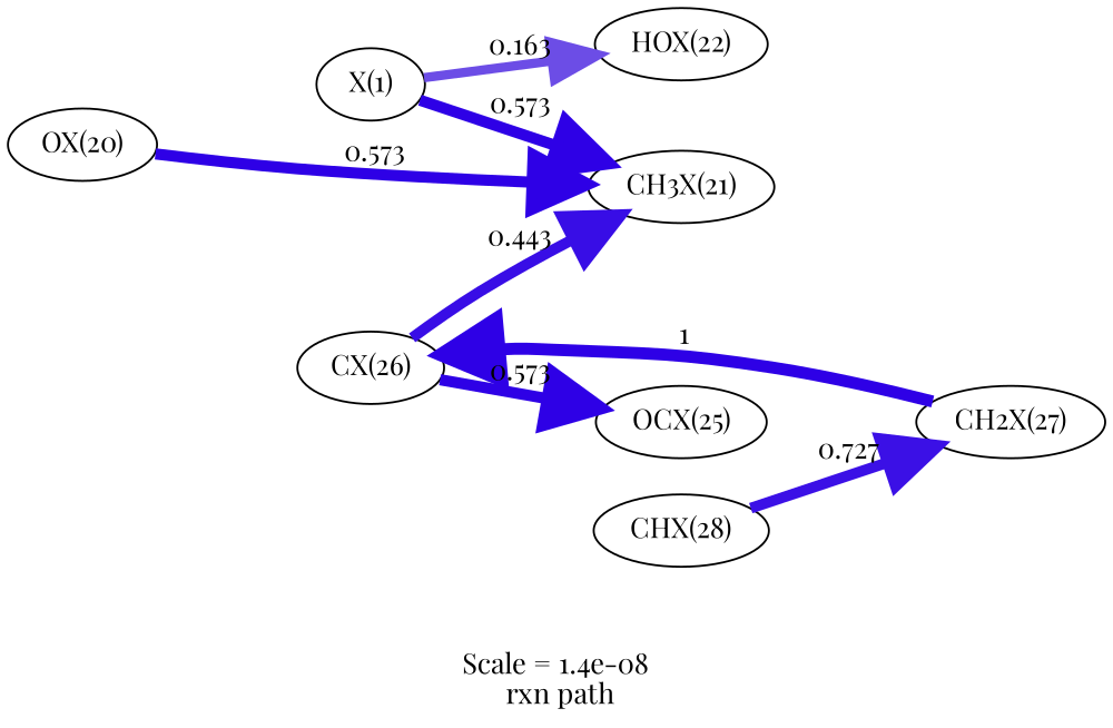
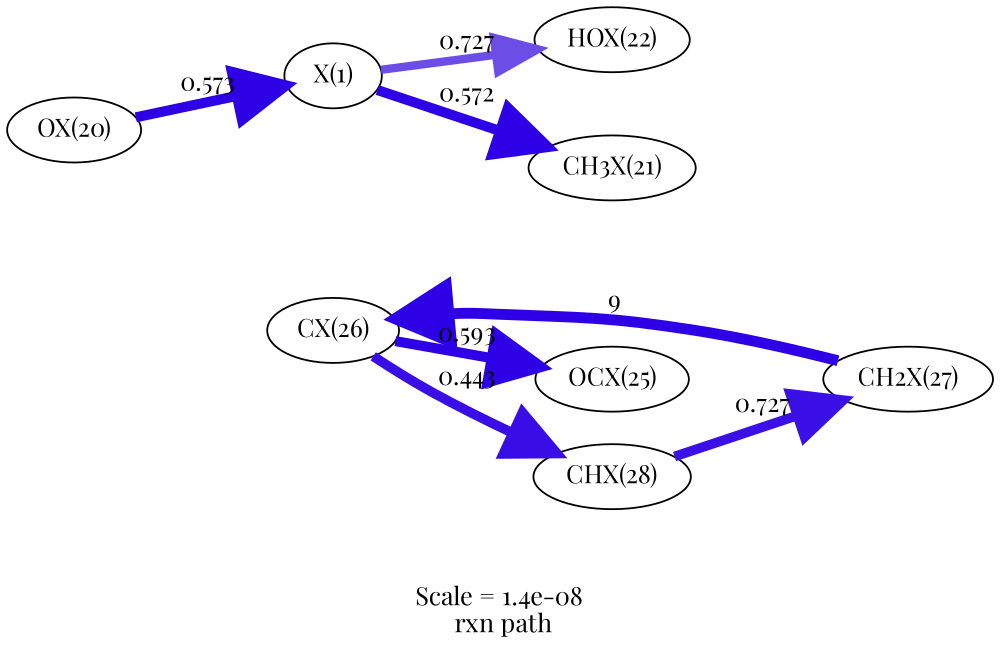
  digraph {
    fontname="Playfair Display"
    label="Scale = 1.4e-08\l rxn path"
    rankdir=LR
    node [fontname="Playfair Display"]
    edge [arrowsize=2.79 color="0.7, 1.07, 0.9" fontname="Playfair Display" penwidth=5.58]
    n1 [label="X(1)"]
    n2 [label="HOX(22)"]
    n3 [label="CH3X(21)"]
    n4 [label="OX(20)"]
    n5 [label="CH2X(27)"]
    n6 [label="CX(26)"]
    n7 [label="OCX(25)"]
    n8 [label="CHX(28)"]
-   n1 -> n2 [arrowsize=2.32 color="0.7, 0.663, 0.9" label=" 0.163" penwidth=4.63]
-   n1 -> n3 [label=" 0.573"]
-   n4 -> n3 [label=" 0.573"]
-   n5 -> n6 [arrowsize=3 color="0.7, 1.5, 0.9" label=" 1" penwidth=6]
-   n6 -> n7 [label=" 0.573"]
-   n6 -> n3 [arrowsize=2.69 color="0.7, 0.943, 0.9" label=" 0.443" penwidth=5.38]
+   n1 -> n2 [arrowsize=2.32 color="0.7, 0.663, 0.9" label=" 0.727" penwidth=4.63]
+   n1 -> n3 [label=" 0.572"]
+   n4 -> n1 [label=" 0.573"]
+   n5 -> n6 [arrowsize=3 color="0.7, 1.5, 0.9" label=" 9" penwidth=6]
+   n6 -> n7 [label=" 0.593"]
+   n6 -> n8 [arrowsize=2.69 color="0.7, 0.943, 0.9" label=" 0.443" penwidth=5.38]
    n8 -> n5 [arrowsize=2.68 color="0.7, 0.927, 0.9" label=" 0.727" penwidth=5.36]
  }
